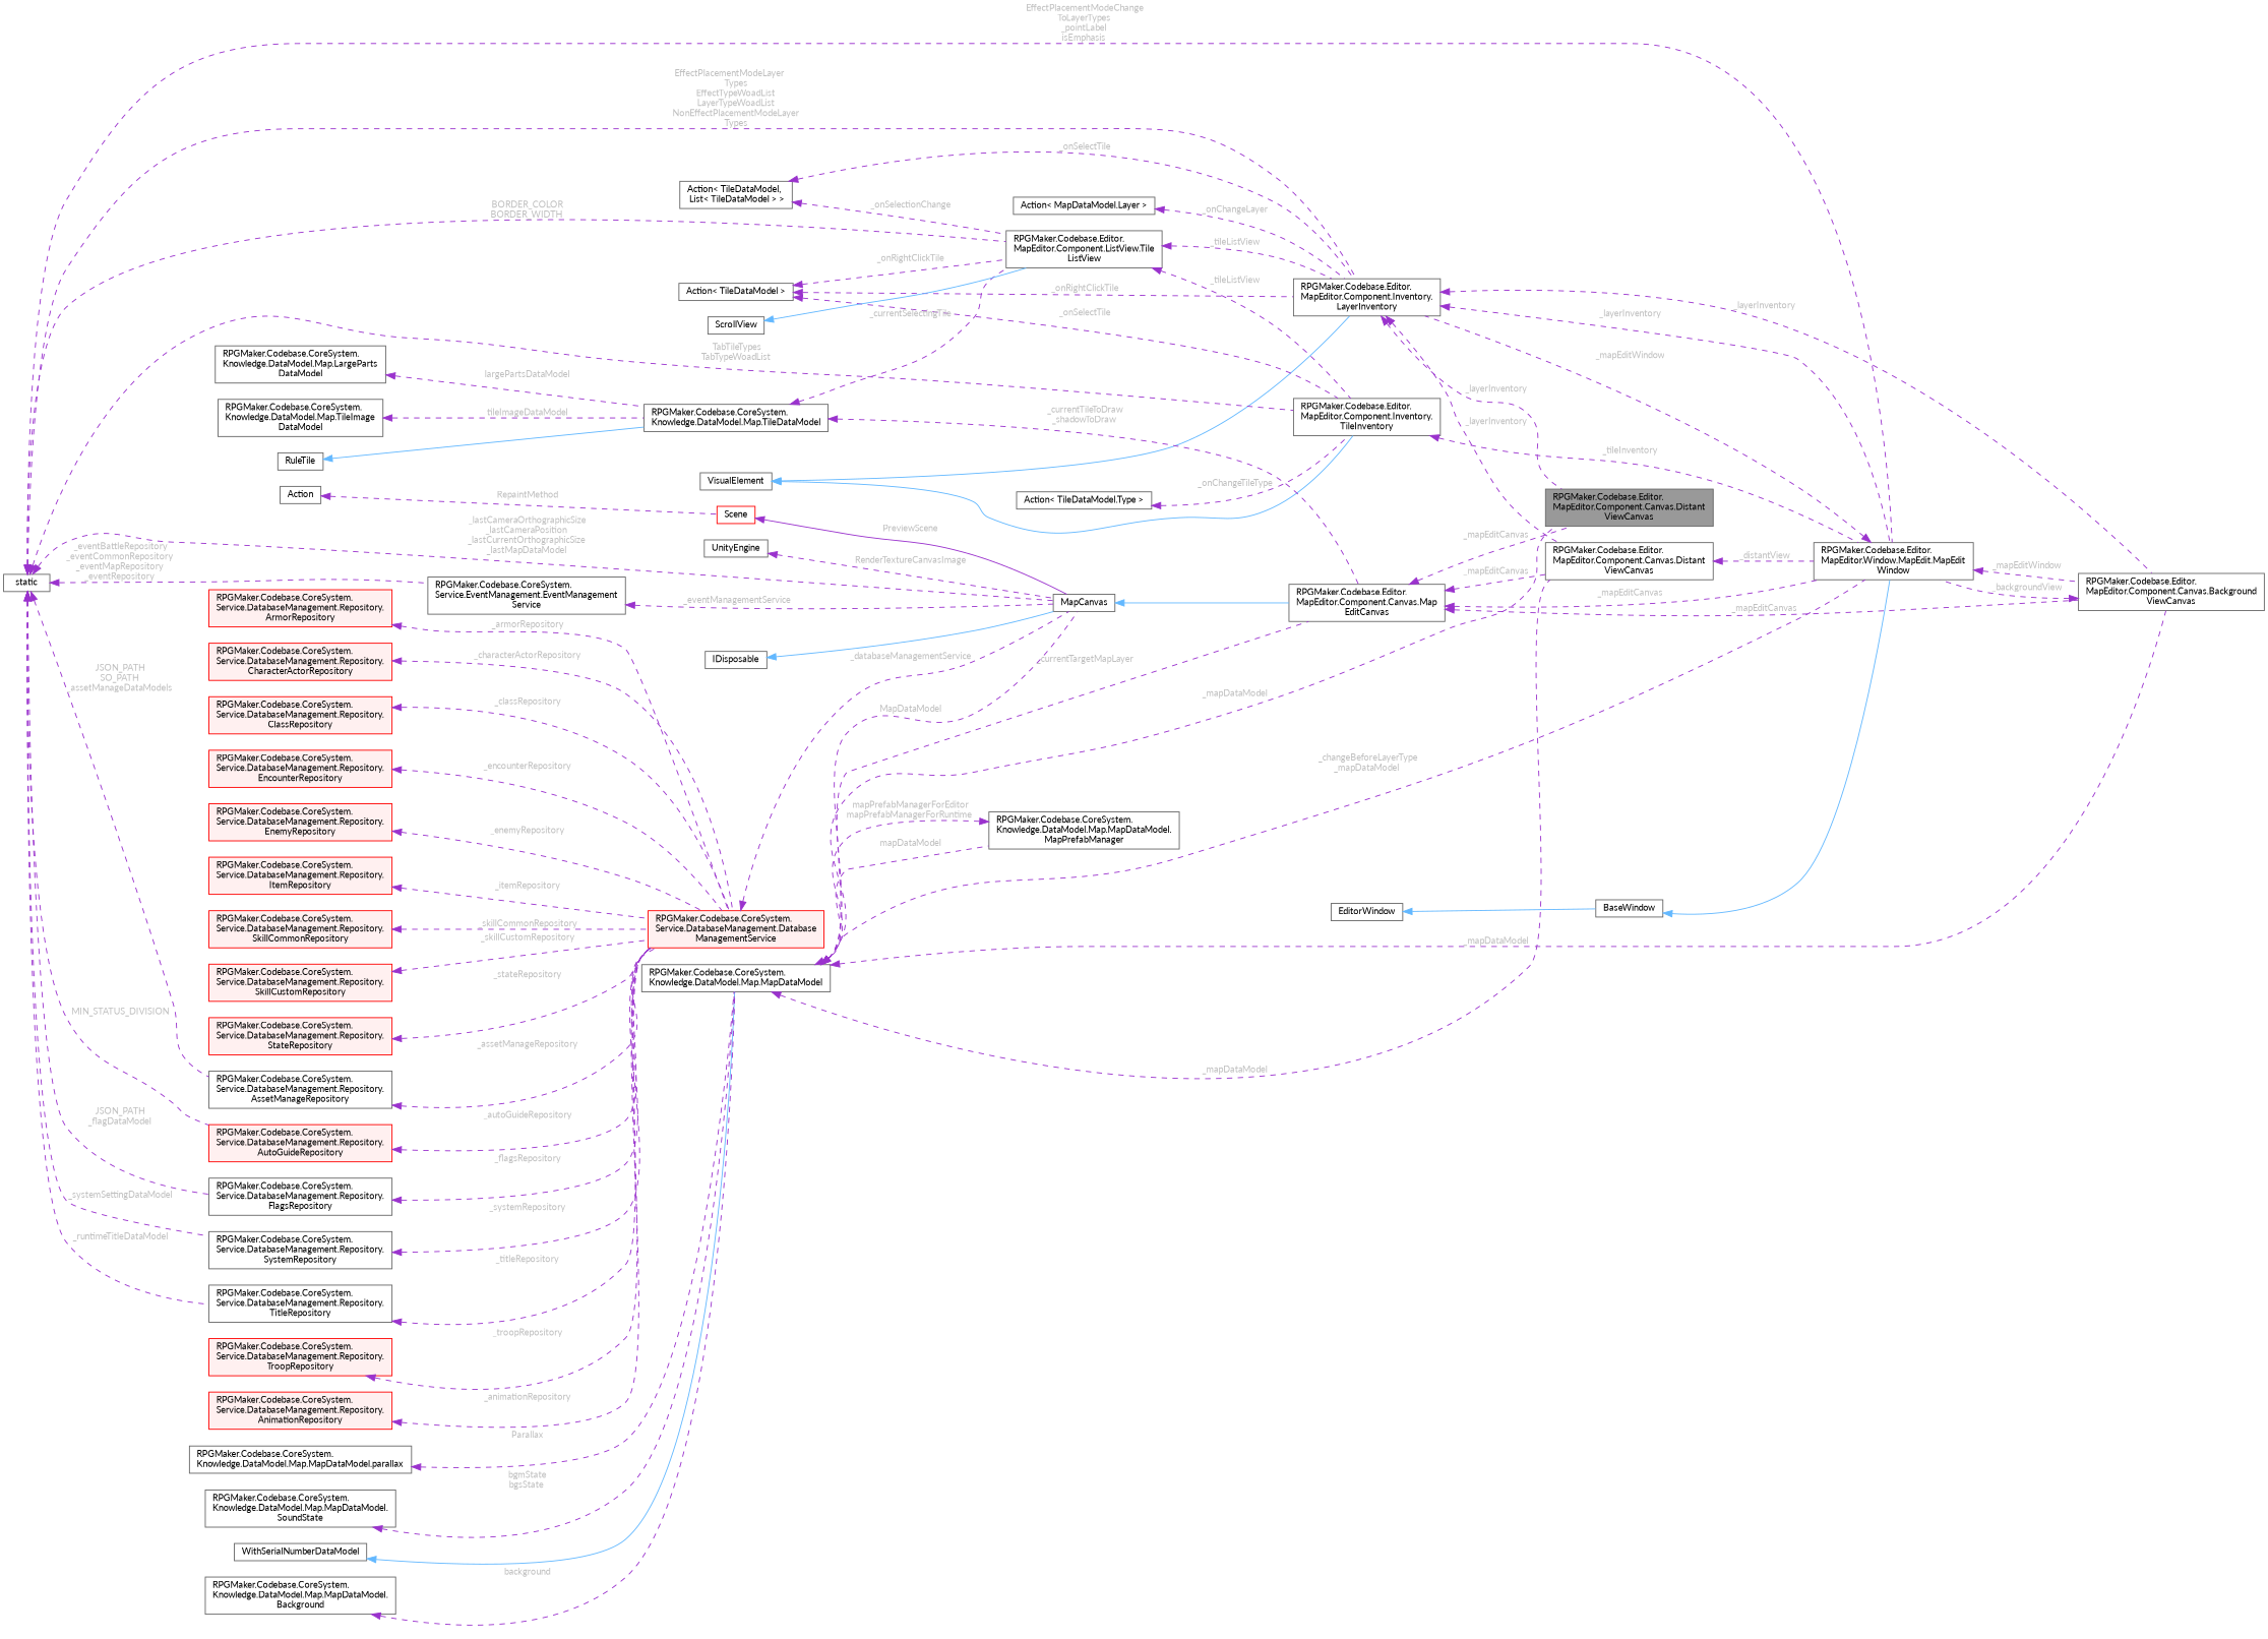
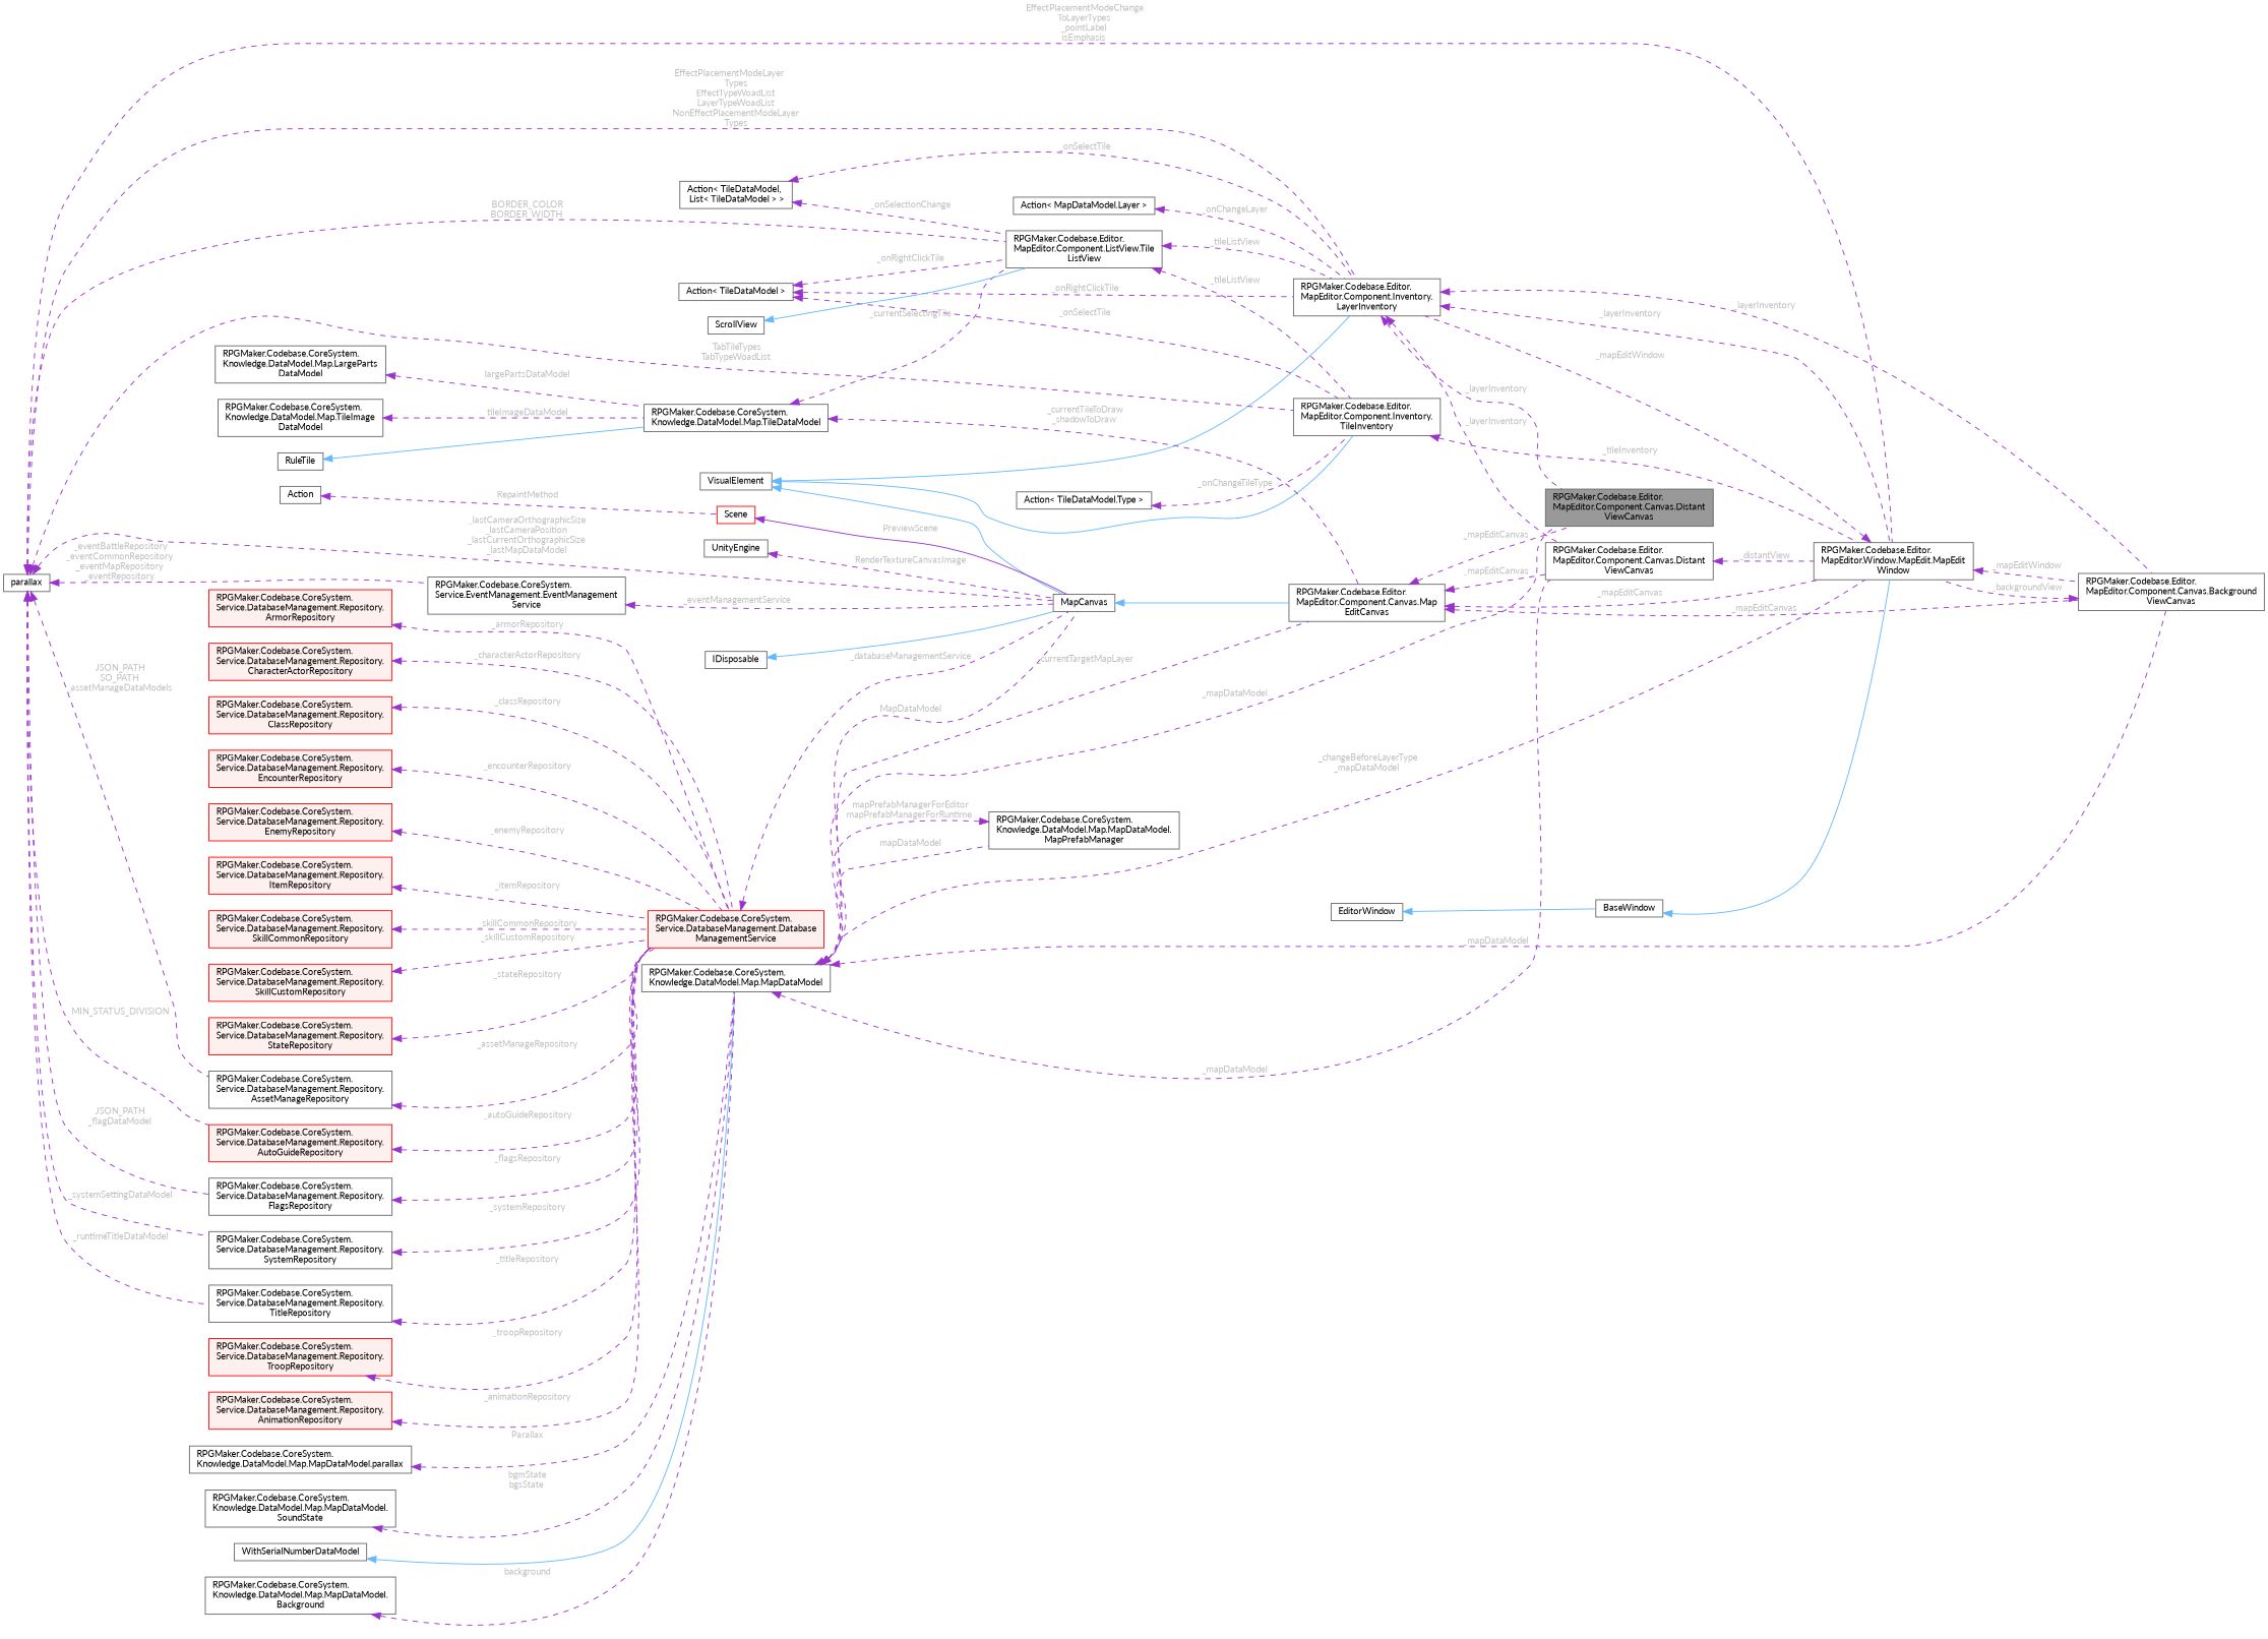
  digraph {
    fontname=Lato
    rankdir=LR
    node [color=gray40 fillcolor=white fontname=Lato fontsize=10 shape=box style=filled]
    edge [color=darkorchid3 dir=back fontcolor=grey fontname=Lato fontsize=10 labelfontname=Helvetica labelfontsize=10 style=dashed]
    n1 [fillcolor=grey60 fontcolor=black height=0.2 label="RPGMaker.Codebase.Editor.\lMapEditor.Component.Canvas.Distant\lViewCanvas" width=0.4]
    n2 [height=0.2 label="RPGMaker.Codebase.Editor.\lMapEditor.Component.Inventory.\lLayerInventory" width=0.4]
    n3 [height=0.2 label="RPGMaker.Codebase.Editor.\lMapEditor.Window.MapEdit.MapEdit\lWindow" width=0.4]
    n4 [height=0.2 label="RPGMaker.Codebase.Editor.\lMapEditor.Component.Canvas.Background\lViewCanvas" width=0.4]
    n5 [height=0.2 label="RPGMaker.Codebase.Editor.\lMapEditor.Component.Canvas.Distant\lViewCanvas" width=0.4]
    n6 [height=0.2 label=VisualElement width=0.4]
    n7 [height=0.2 label=MapCanvas width=0.4]
    n8 [height=0.2 label="RPGMaker.Codebase.Editor.\lMapEditor.Component.Inventory.\lTileInventory" width=0.4]
    n9 [height=0.2 label="RPGMaker.Codebase.Editor.\lMapEditor.Component.Canvas.Map\lEditCanvas" width=0.4]
-   n10 [height=0.2 label=static width=0.4]
+   n10 [height=0.2 label=parallax width=0.4]
    n11 [height=0.2 label="RPGMaker.Codebase.CoreSystem.\lService.EventManagement.EventManagement\lService" width=0.4]
    n12 [height=0.2 label="RPGMaker.Codebase.CoreSystem.\lService.DatabaseManagement.Repository.\lAssetManageRepository" width=0.4]
    n13 [color=red fillcolor="#FFF0F0" height=0.2 label="RPGMaker.Codebase.CoreSystem.\lService.DatabaseManagement.Repository.\lAutoGuideRepository" width=0.4]
    n14 [height=0.2 label="RPGMaker.Codebase.CoreSystem.\lService.DatabaseManagement.Repository.\lFlagsRepository" width=0.4]
    n15 [height=0.2 label="RPGMaker.Codebase.CoreSystem.\lService.DatabaseManagement.Repository.\lSystemRepository" width=0.4]
    n16 [height=0.2 label="RPGMaker.Codebase.CoreSystem.\lService.DatabaseManagement.Repository.\lTitleRepository" width=0.4]
    n17 [height=0.2 label="RPGMaker.Codebase.Editor.\lMapEditor.Component.ListView.Tile\lListView" width=0.4]
    n18 [color=red fillcolor="#FFF0F0" height=0.2 label="RPGMaker.Codebase.CoreSystem.\lService.DatabaseManagement.Database\lManagementService" width=0.4]
    n19 [height=0.2 label="Action\< MapDataModel.Layer \>" width=0.4]
    n20 [height=0.2 label="Action\< TileDataModel \>" width=0.4]
    n21 [height=0.2 label="Action\< TileDataModel,\l List\< TileDataModel \> \>" width=0.4]
    n22 [height=0.2 label=BaseWindow width=0.4]
    n23 [height=0.2 label=EditorWindow width=0.4]
    n24 [height=0.2 label="RPGMaker.Codebase.CoreSystem.\lKnowledge.DataModel.Map.MapDataModel" width=0.4]
    n25 [height=0.2 label="RPGMaker.Codebase.CoreSystem.\lKnowledge.DataModel.Map.MapDataModel.\lMapPrefabManager" width=0.4]
    n26 [height=0.2 label=WithSerialNumberDataModel width=0.4]
    n27 [height=0.2 label="RPGMaker.Codebase.CoreSystem.\lKnowledge.DataModel.Map.MapDataModel.\lBackground" width=0.4]
    n28 [height=0.2 label="RPGMaker.Codebase.CoreSystem.\lKnowledge.DataModel.Map.MapDataModel.parallax" width=0.4]
    n29 [height=0.2 label="RPGMaker.Codebase.CoreSystem.\lKnowledge.DataModel.Map.MapDataModel.\lSoundState" width=0.4]
    n30 [height=0.2 label=IDisposable width=0.4]
    n31 [height=0.2 label=Action width=0.4]
    n32 [color=red height=0.2 label=Scene width=0.4]
    n33 [height=0.2 label=UnityEngine width=0.4]
    n34 [color=red fillcolor="#FFF0F0" height=0.2 label="RPGMaker.Codebase.CoreSystem.\lService.DatabaseManagement.Repository.\lAnimationRepository" width=0.4]
    n35 [color=red fillcolor="#FFF0F0" height=0.2 label="RPGMaker.Codebase.CoreSystem.\lService.DatabaseManagement.Repository.\lArmorRepository" width=0.4]
    n36 [color=red fillcolor="#FFF0F0" height=0.2 label="RPGMaker.Codebase.CoreSystem.\lService.DatabaseManagement.Repository.\lCharacterActorRepository" width=0.4]
    n37 [color=red fillcolor="#FFF0F0" height=0.2 label="RPGMaker.Codebase.CoreSystem.\lService.DatabaseManagement.Repository.\lClassRepository" width=0.4]
    n38 [color=red fillcolor="#FFF0F0" height=0.2 label="RPGMaker.Codebase.CoreSystem.\lService.DatabaseManagement.Repository.\lEncounterRepository" width=0.4]
    n39 [color=red fillcolor="#FFF0F0" height=0.2 label="RPGMaker.Codebase.CoreSystem.\lService.DatabaseManagement.Repository.\lEnemyRepository" width=0.4]
    n40 [color=red fillcolor="#FFF0F0" height=0.2 label="RPGMaker.Codebase.CoreSystem.\lService.DatabaseManagement.Repository.\lItemRepository" width=0.4]
    n41 [color=red fillcolor="#FFF0F0" height=0.2 label="RPGMaker.Codebase.CoreSystem.\lService.DatabaseManagement.Repository.\lSkillCommonRepository" width=0.4]
    n42 [color=red fillcolor="#FFF0F0" height=0.2 label="RPGMaker.Codebase.CoreSystem.\lService.DatabaseManagement.Repository.\lSkillCustomRepository" width=0.4]
    n43 [color=red fillcolor="#FFF0F0" height=0.2 label="RPGMaker.Codebase.CoreSystem.\lService.DatabaseManagement.Repository.\lStateRepository" width=0.4]
    n44 [color=red fillcolor="#FFF0F0" height=0.2 label="RPGMaker.Codebase.CoreSystem.\lService.DatabaseManagement.Repository.\lTroopRepository" width=0.4]
    n45 [height=0.2 label="RPGMaker.Codebase.CoreSystem.\lKnowledge.DataModel.Map.TileDataModel" width=0.4]
    n46 [height=0.2 label=RuleTile width=0.4]
    n47 [height=0.2 label="RPGMaker.Codebase.CoreSystem.\lKnowledge.DataModel.Map.LargeParts\lDataModel" width=0.4]
    n48 [height=0.2 label="RPGMaker.Codebase.CoreSystem.\lKnowledge.DataModel.Map.TileImage\lDataModel" width=0.4]
    n49 [height=0.2 label="Action\< TileDataModel.Type \>" width=0.4]
    n50 [height=0.2 label=ScrollView width=0.4]
    n2 -> n1 [label=" _layerInventory"]
    n2 -> n3 [label=" _layerInventory"]
    n2 -> n4 [label=" _layerInventory"]
    n2 -> n5 [label=" _layerInventory"]
    n3 -> n2 [label=" _mapEditWindow"]
    n3 -> n4 [label=" _mapEditWindow"]
    n4 -> n3 [label=" _backgroundView"]
    n5 -> n3 [label=" _distantView"]
    n6 -> n2 [color=steelblue1 style=solid fontcolor=""]
+   n6 -> n7 [color=steelblue1 style=solid fontcolor=""]
    n6 -> n8 [color=steelblue1 style=solid fontcolor=""]
    n7 -> n9 [color=steelblue1 style=solid fontcolor=""]
    n8 -> n3 [label=" _tileInventory"]
    n9 -> n1 [label=" _mapEditCanvas"]
    n9 -> n3 [label=" _mapEditCanvas"]
    n9 -> n4 [label=" _mapEditCanvas"]
    n9 -> n5 [label=" _mapEditCanvas"]
    n10 -> n2 [label=" EffectPlacementModeLayer\lTypes\nEffectTypeWoadList\nLayerTypeWoadList\nNonEffectPlacementModeLayer\lTypes"]
    n10 -> n3 [label=" EffectPlacementModeChange\lToLayerTypes\n_pointLabel\nisEmphasis"]
    n10 -> n7 [label=" _lastCameraOrthographicSize\n_lastCameraPosition\n_lastCurrentOrthographicSize\n_lastMapDataModel"]
    n10 -> n8 [label=" TabTileTypes\nTabTypeWoadList"]
    n10 -> n11 [label=" _eventBattleRepository\n_eventCommonRepository\n_eventMapRepository\n_eventRepository"]
    n10 -> n12 [label=" JSON_PATH\nSO_PATH\n_assetManageDataModels"]
    n10 -> n13 [label=" MIN_STATUS_DIVISION"]
    n10 -> n14 [label=" JSON_PATH\n_flagDataModel"]
    n10 -> n15 [label=" _systemSettingDataModel"]
    n10 -> n16 [label=" _runtimeTitleDataModel"]
    n10 -> n17 [label=" BORDER_COLOR\nBORDER_WIDTH"]
    n11 -> n7 [label=" _eventManagementService"]
    n12 -> n18 [label=" _assetManageRepository"]
    n13 -> n18 [label=" _autoGuideRepository"]
    n14 -> n18 [label=" _flagsRepository"]
    n15 -> n18 [label=" _systemRepository"]
    n16 -> n18 [label=" _titleRepository"]
    n17 -> n2 [label=" _tileListView"]
    n17 -> n8 [label=" _tileListView"]
    n18 -> n7 [label=" _databaseManagementService"]
    n19 -> n2 [label=" _onChangeLayer"]
    n20 -> n2 [label=" _onRightClickTile"]
    n20 -> n8 [label=" _onSelectTile"]
    n20 -> n17 [label=" _onRightClickTile"]
    n21 -> n2 [label=" _onSelectTile"]
    n21 -> n17 [label=" _onSelectionChange"]
    n22 -> n3 [color=steelblue1 style=solid fontcolor=""]
    n23 -> n22 [color=steelblue1 style=solid fontcolor=""]
    n24 -> n1 [label=" _mapDataModel"]
    n24 -> n3 [label=" _changeBeforeLayerType\n_mapDataModel"]
    n24 -> n4 [label=" _mapDataModel"]
    n24 -> n5 [label=" _mapDataModel"]
    n24 -> n7 [label=" MapDataModel"]
    n24 -> n9 [label=" _currentTargetMapLayer"]
    n24 -> n25 [label=" mapDataModel"]
    n25 -> n24 [label=" mapPrefabManagerForEditor\nmapPrefabManagerForRuntime"]
    n26 -> n24 [color=steelblue1 style=solid fontcolor=""]
    n27 -> n24 [label=" background"]
    n28 -> n24 [label=" Parallax"]
    n29 -> n24 [label=" bgmState\nbgsState"]
    n30 -> n7 [color=steelblue1 style=solid fontcolor=""]
    n31 -> n32 [label=" RepaintMethod"]
    n32 -> n7 [label=" PreviewScene" style=solid]
    n33 -> n7 [label=" RenderTextureCanvasImage"]
    n34 -> n18 [label=" _animationRepository"]
    n35 -> n18 [label=" _armorRepository"]
    n36 -> n18 [label=" _characterActorRepository"]
    n37 -> n18 [label=" _classRepository"]
    n38 -> n18 [label=" _encounterRepository"]
    n39 -> n18 [label=" _enemyRepository"]
    n40 -> n18 [label=" _itemRepository"]
    n41 -> n18 [label=" _skillCommonRepository"]
    n42 -> n18 [label=" _skillCustomRepository"]
    n43 -> n18 [label=" _stateRepository"]
    n44 -> n18 [label=" _troopRepository"]
    n45 -> n9 [label=" _currentTileToDraw\n_shadowToDraw"]
    n45 -> n17 [label=" _currentSelectingTile"]
    n46 -> n45 [color=steelblue1 style=solid fontcolor=""]
    n47 -> n45 [label=" largePartsDataModel"]
    n48 -> n45 [label=" tileImageDataModel"]
    n49 -> n8 [label=" _onChangeTileType"]
    n50 -> n17 [color=steelblue1 style=solid fontcolor=""]
  }
